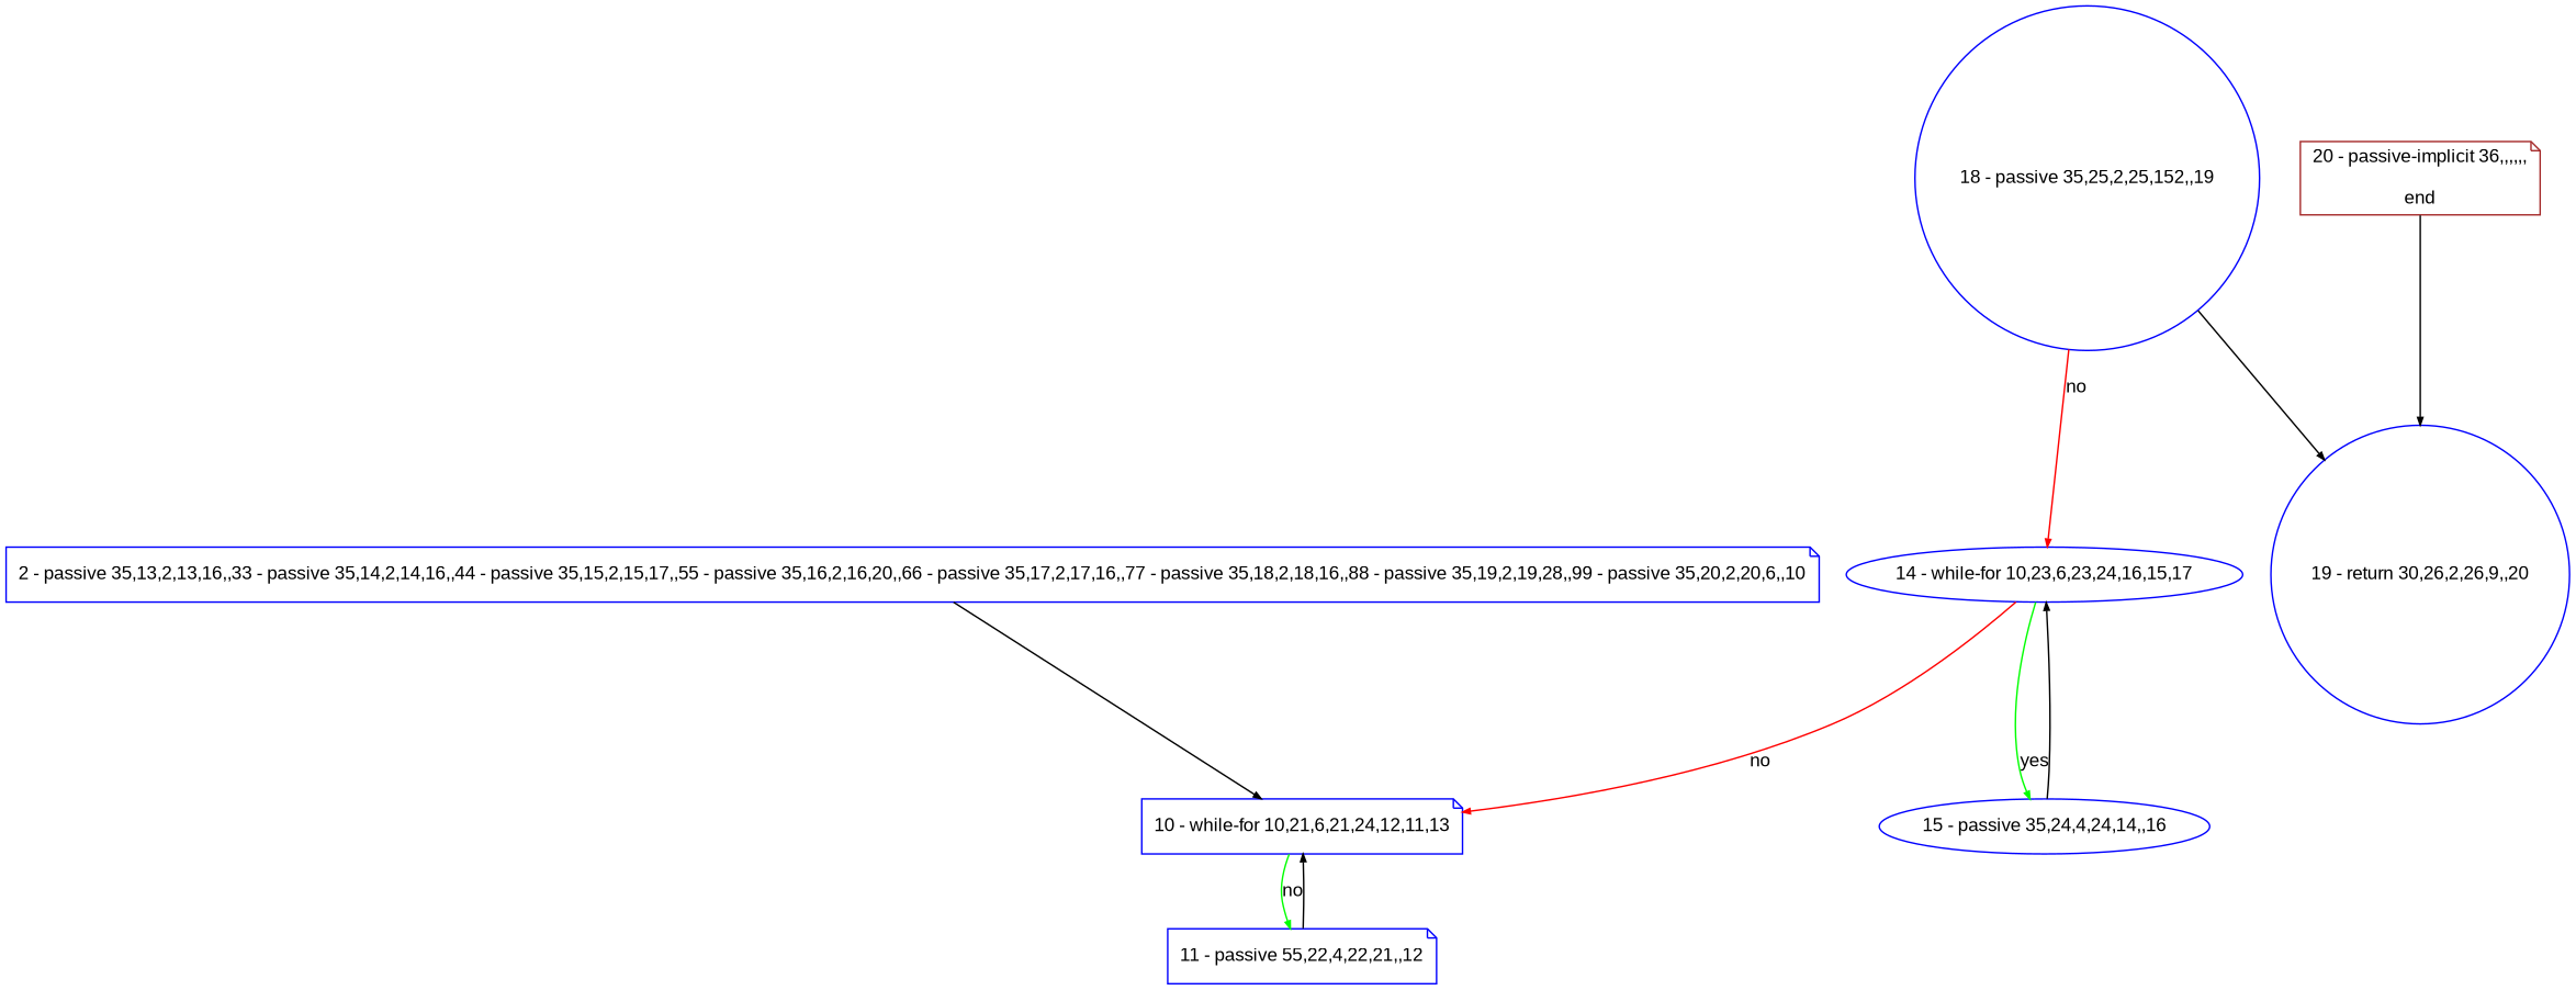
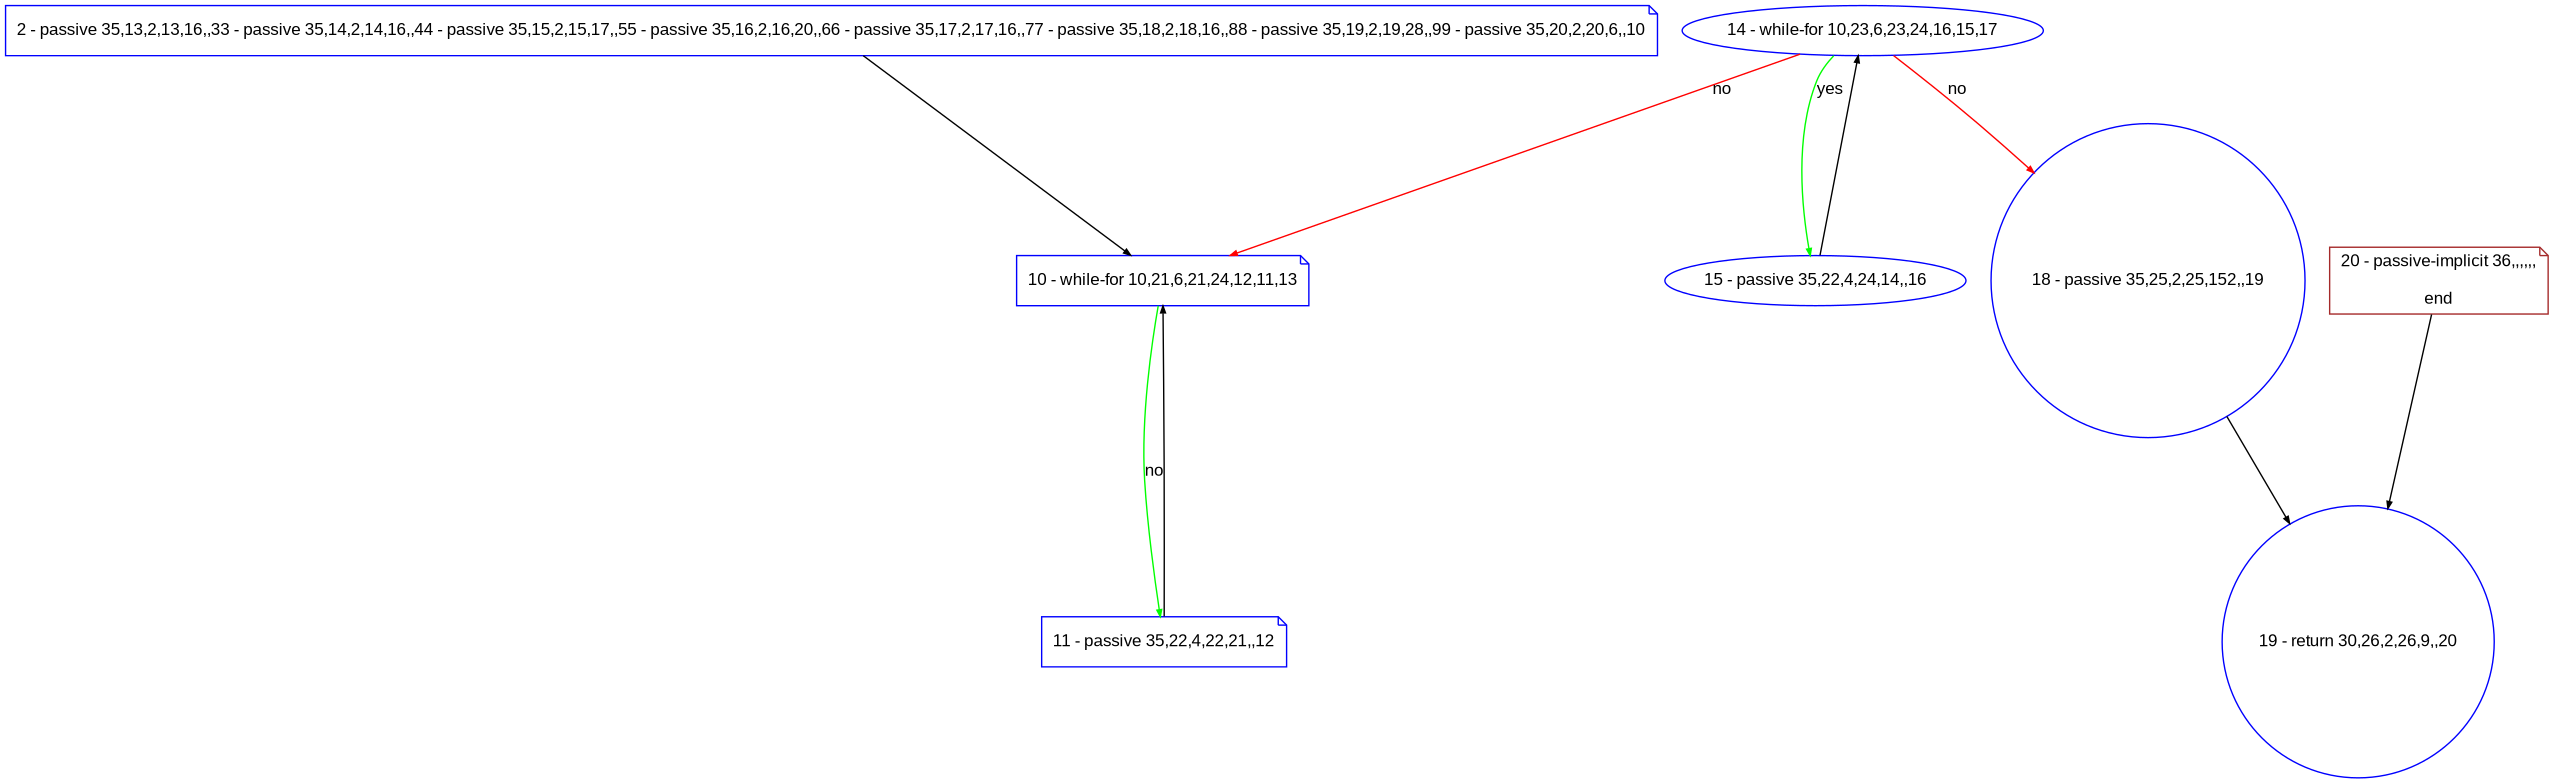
  digraph {
    bgcolor=white
    compound=true
    fillcolor="#FFFFCC"
    fontname=Arial
    fontsize=12
    pack=true
    packmode=clust
    style="rounded,filled"
    node [color="#0000ff" compound=true fillcolor="#ffffff" fixedsize=false fontname=Arial fontsize=12 node_initialized=no shape=note style=filled]
    edge [arrowhead=normal arrowsize=0.5 arrowtail=none color="#000000" compound=true dir=forward fontcolor=black fontname=Arial fontsize=12]
    n1 [label="2 - passive 35,13,2,13,16,,33 - passive 35,14,2,14,16,,44 - passive 35,15,2,15,17,,55 - passive 35,16,2,16,20,,66 - passive 35,17,2,17,16,,77 - passive 35,18,2,18,16,,88 - passive 35,19,2,19,28,,99 - passive 35,20,2,20,6,,10"]
    n2 [label="10 - while-for 10,21,6,21,24,12,11,13"]
-   n3 [label="11 - passive 55,22,4,22,21,,12"]
+   n3 [label="11 - passive 35,22,4,22,21,,12"]
    n4 [label="14 - while-for 10,23,6,23,24,16,15,17" shape=ellipse]
-   n5 [label="15 - passive 35,24,4,24,14,,16" shape=ellipse]
+   n5 [label="15 - passive 35,22,4,24,14,,16" shape=ellipse]
    n6 [label="18 - passive 35,25,2,25,152,,19" shape=circle]
    n7 [label="19 - return 30,26,2,26,9,,20" shape=circle]
    n8 [color="#a52a2a" label="20 - passive-implicit 36,,,,,,\n\nend"]
    n1 -> n2
    n2 -> n3 [color="#00ff00" label=no]
    n3 -> n2
    n4 -> n2 [color="#ff0000" label=no]
    n4 -> n5 [color="#00ff00" label=yes]
-   n6 -> n4 [color="#ff0000" label=no]
+   n4 -> n6 [color="#ff0000" label=no]
    n5 -> n4
    n6 -> n7
    n8 -> n7
  }
